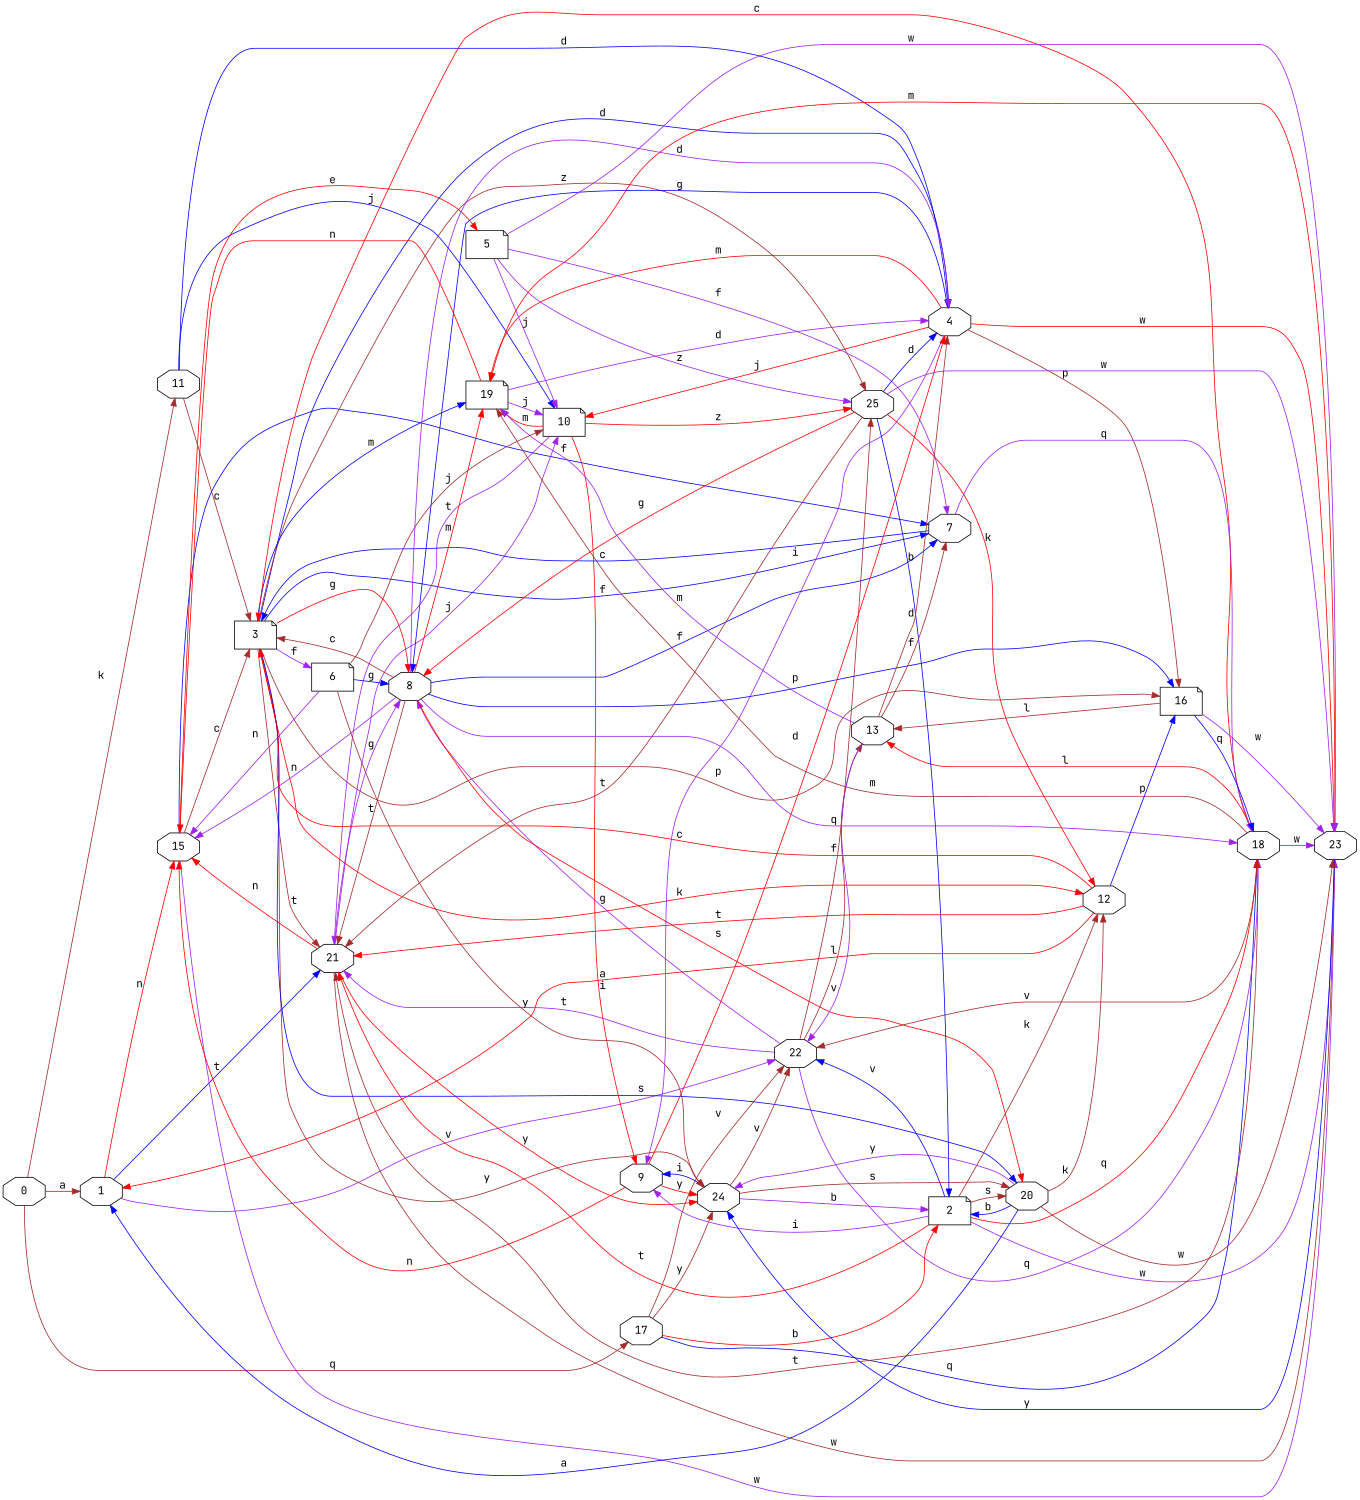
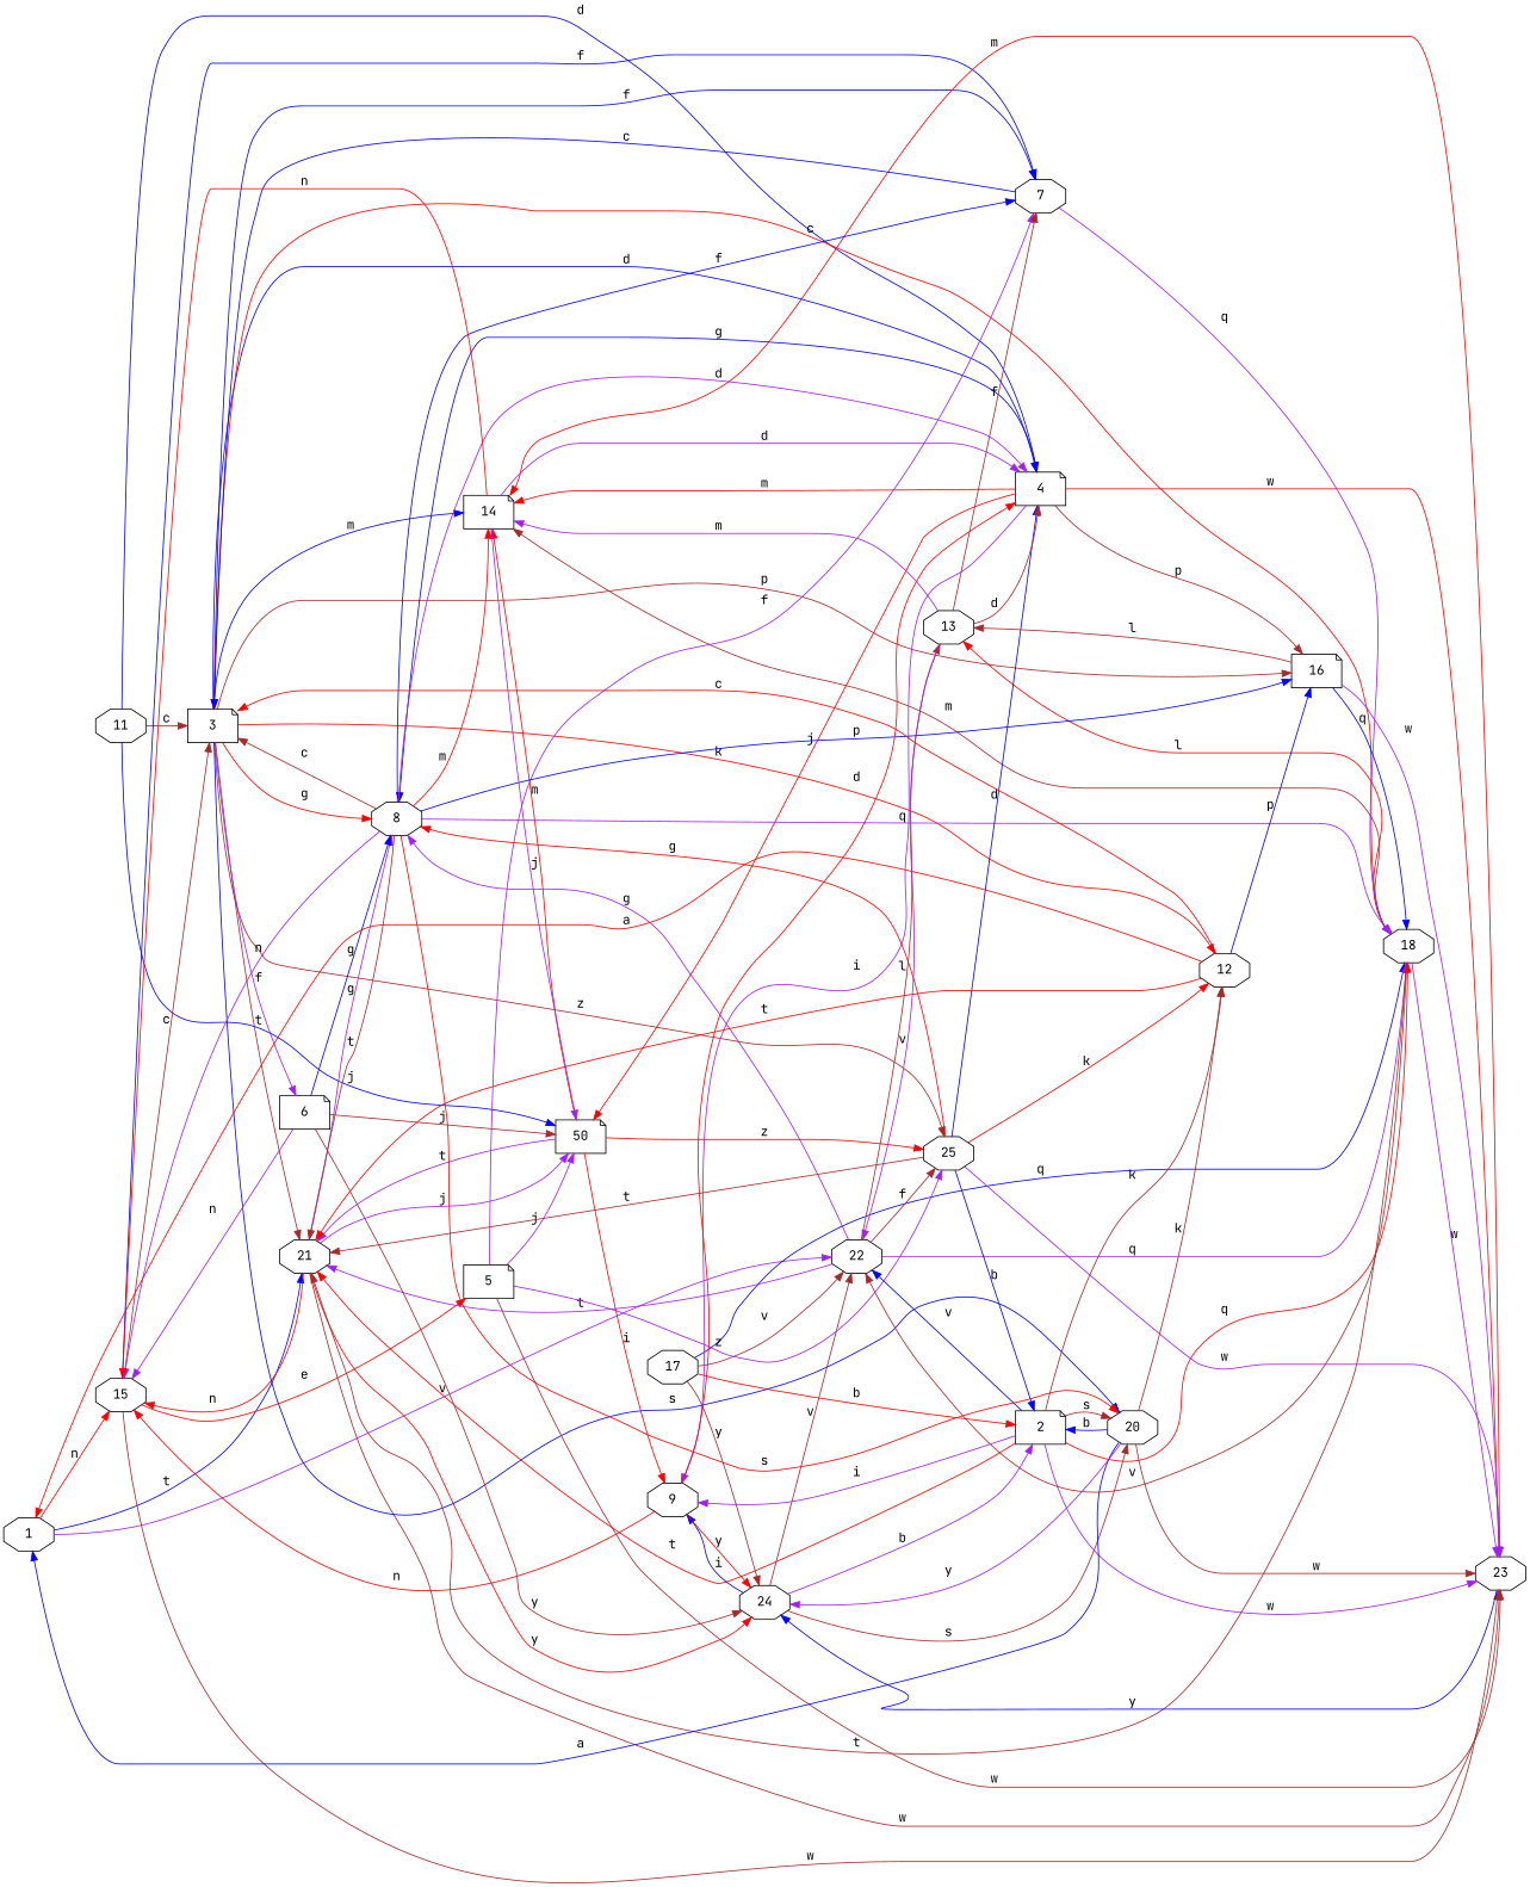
  strict digraph {
    fontname="JetBrains Mono"
    rankdir=LR
    node [fontname="JetBrains Mono" shape=octagon]
    edge [color=brown fontname="JetBrains Mono"]
-   0
    1
    11
    17
    15
    21
    22
    3 [shape=note]
-   4
-   10 [shape=note]
+   4 [shape=note]
+   10 [shape=note label=50]
    2 [shape=note]
    18
    24
    23
    7
    5 [shape=note]
    8
    25
    13
    9
    12
    20
    16 [shape=note]
-   14 [shape=note label=19]
+   14 [shape=note]
    6 [shape=note]
-   0 -> 1 [label=a]
-   0 -> 11 [label=k]
-   0 -> 17 [label=q]
    1 -> 15 [color=red label=n]
    1 -> 21 [color=blue label=t]
    1 -> 22 [color=purple label=v]
    11 -> 3 [label=c]
    11 -> 4 [color=blue label=d]
    11 -> 10 [color=blue label=j]
    17 -> 22 [label=v]
    17 -> 2 [color=red label=b]
    17 -> 18 [color=blue label=q]
    17 -> 24 [label=y]
    15 -> 3 [label=c]
-   15 -> 23 [color=purple label=w]
+   15 -> 23 [label=w]
    15 -> 7 [color=blue label=f]
    15 -> 5 [color=red label=e]
    21 -> 15 [color=red label=n]
    21 -> 10 [color=purple label=j]
    21 -> 24 [color=red label=y]
    21 -> 23 [label=w]
    21 -> 8 [color=purple label=g]
    22 -> 21 [color=purple label=t]
    22 -> 18 [color=purple label=q]
    22 -> 8 [color=purple label=g]
    22 -> 25 [label=f]
    22 -> 13 [label=l]
    3 -> 21 [label=t]
    3 -> 4 [color=blue label=d]
-   3 -> 24 [label=y]
    3 -> 7 [color=blue label=f]
    3 -> 8 [color=red label=g]
    3 -> 25 [label=z]
    3 -> 12 [color=red label=k]
    3 -> 20 [color=blue label=s]
    3 -> 16 [label=p]
    3 -> 14 [color=blue label=m]
    3 -> 6 [color=purple label=f]
    4 -> 10 [color=red label=j]
    4 -> 23 [color=red label=w]
    4 -> 8 [color=blue label=g]
    4 -> 9 [color=purple label=i]
    4 -> 16 [label=p]
    4 -> 14 [color=red label=m]
    10 -> 21 [color=purple label=t]
    10 -> 25 [color=red label=z]
    10 -> 9 [color=red label=i]
    10 -> 14 [color=red label=m]
    2 -> 21 [color=red label=t]
    2 -> 22 [color=blue label=v]
    2 -> 18 [color=red label=q]
    2 -> 23 [color=purple label=w]
    2 -> 9 [color=purple label=i]
    2 -> 12 [label=k]
    2 -> 20 [label=s]
    18 -> 21 [label=t]
    18 -> 22 [label=v]
    18 -> 3 [color=red label=c]
    18 -> 23 [color=purple label=w]
    18 -> 13 [color=red label=l]
    18 -> 14 [label=m]
    24 -> 22 [label=v]
    24 -> 2 [color=purple label=b]
    24 -> 9 [color=blue label=i]
    24 -> 20 [label=s]
    23 -> 24 [color=blue label=y]
    23 -> 14 [color=red label=m]
    7 -> 3 [color=blue label=c]
    7 -> 18 [color=purple label=q]
    5 -> 10 [color=purple label=j]
-   5 -> 23 [color=purple label=w]
+   5 -> 23 [label=w]
    5 -> 7 [color=purple label=f]
    5 -> 25 [color=purple label=z]
    8 -> 15 [color=purple label=n]
    8 -> 21 [label=t]
    8 -> 3 [label=c]
    8 -> 4 [color=purple label=d]
    8 -> 18 [color=purple label=q]
    8 -> 7 [color=blue label=f]
    8 -> 20 [color=red label=s]
    8 -> 16 [color=blue label=p]
    8 -> 14 [color=red label=m]
    25 -> 21 [label=t]
    25 -> 4 [color=blue label=d]
    25 -> 2 [color=blue label=b]
    25 -> 23 [color=purple label=w]
    25 -> 8 [color=red label=g]
    25 -> 12 [color=red label=k]
    13 -> 22 [color=purple label=v]
    13 -> 4 [label=d]
    13 -> 7 [label=f]
    13 -> 14 [color=purple label=m]
    9 -> 15 [color=red label=n]
    9 -> 4 [color=red label=d]
    9 -> 24 [color=red label=y]
    12 -> 1 [color=red label=a]
    12 -> 21 [color=red label=t]
    12 -> 3 [color=red label=c]
    12 -> 16 [color=blue label=p]
    20 -> 1 [color=blue label=a]
    20 -> 2 [color=blue label=b]
    20 -> 24 [color=purple label=y]
    20 -> 23 [label=w]
    20 -> 12 [label=k]
    16 -> 18 [color=blue label=q]
    16 -> 23 [color=purple label=w]
    16 -> 13 [label=l]
    14 -> 15 [color=red label=n]
    14 -> 4 [color=purple label=d]
    14 -> 10 [color=purple label=j]
    6 -> 15 [color=purple label=n]
    6 -> 10 [label=j]
    6 -> 24 [label=y]
    6 -> 8 [color=blue label=g]
  }
